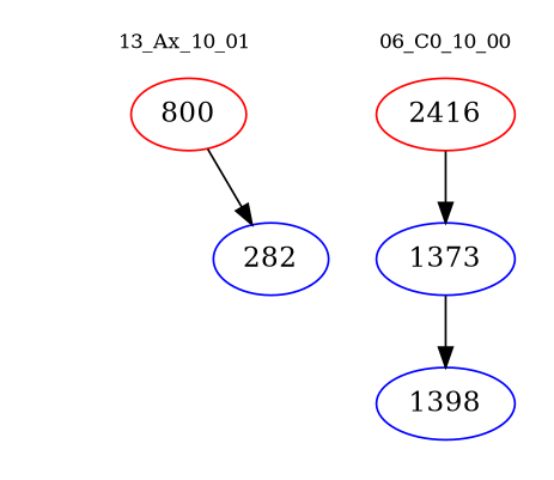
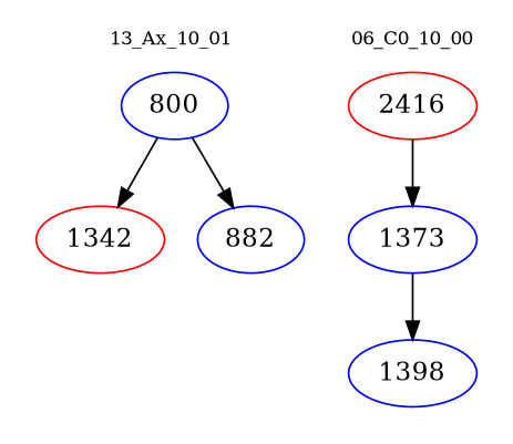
  digraph {
    node [color=blue]
    edge [color=black]
-   n1 [color=red label=800]
-   n3 [label=282]
+   n1 [label=800]
+   n2 [color=red label=1342]
+   n3 [label=882]
    n4 [label=1373]
    n5 [label=1398]
    n6 [color=red label=2416]
    subgraph cluster_1 {
      color=white
      fontsize=10
      label="13_Ax_10_01"
      n1
+     n2
      n3
    }
    subgraph cluster_2 {
      color=white
      fontsize=10
      label="06_C0_10_00"
      n4
      n5
      n6
    }
+   n1 -> n2
    n1 -> n3
    n4 -> n5
    n6 -> n4
  }
